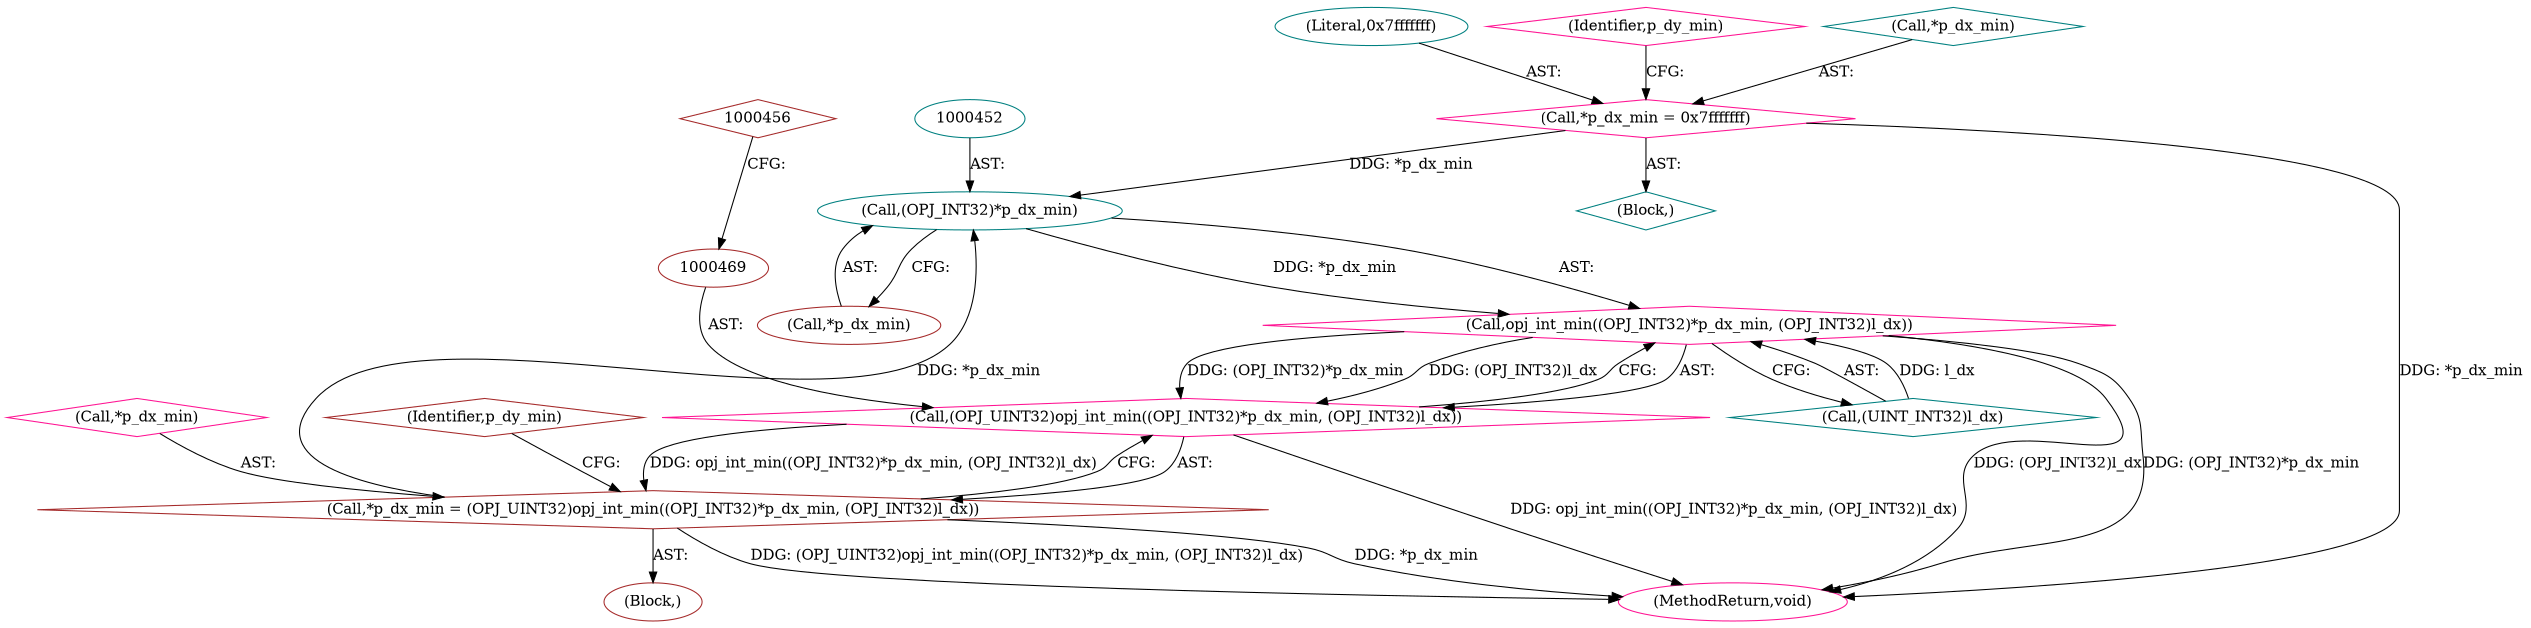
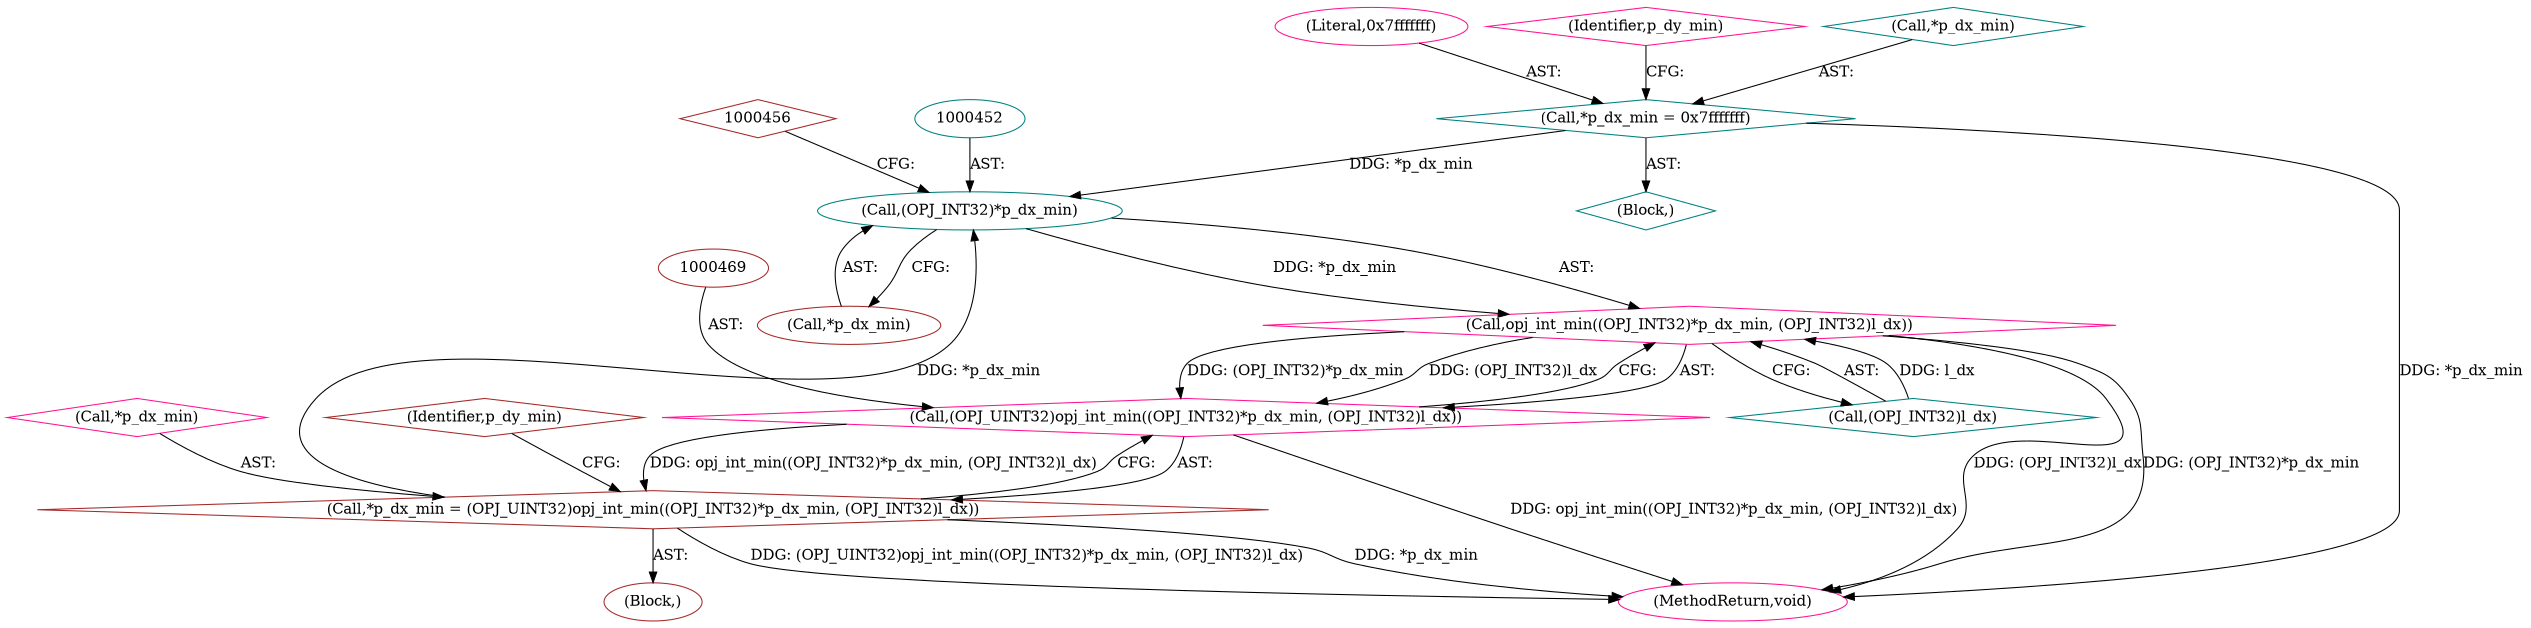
  digraph {
    node [color=deeppink shape=diamond]
-   n1 [label="(Call,*p_dx_min = 0x7fffffff)"]
+   n1 [color=teal label="(Call,*p_dx_min = 0x7fffffff)"]
    n2 [color=teal label="(Call,(OPJ_INT32)*p_dx_min)" shape=ellipse]
    n3 [color=teal label="(Block,)"]
    n4 [label="(MethodReturn,void)" shape=ellipse]
    n5 [label="(Call,opj_int_min((OPJ_INT32)*p_dx_min, (OPJ_INT32)l_dx))"]
    n6 [color=brown label="(Call,*p_dx_min)" shape=ellipse]
-   n7 [color=teal label="(Literal,0x7fffffff)" shape=ellipse]
+   n7 [label="(Literal,0x7fffffff)" shape=ellipse]
    n8 [label="(Call,(OPJ_UINT32)opj_int_min((OPJ_INT32)*p_dx_min, (OPJ_INT32)l_dx))"]
-   n9 [color=teal label="(Call,(UINT_INT32)l_dx)"]
+   n9 [color=teal label="(Call,(OPJ_INT32)l_dx)"]
    n10 [color=brown label="(Call,*p_dx_min = (OPJ_UINT32)opj_int_min((OPJ_INT32)*p_dx_min, (OPJ_INT32)l_dx))"]
    n11 [color=brown label="(Block,)" shape=ellipse]
    n12 [label="(Call,*p_dx_min)"]
    n13 [label="(Identifier,p_dy_min)"]
    n14 [color=teal label="(Call,*p_dx_min)"]
    n15 [color=brown label="(Identifier,p_dy_min)"]
    1000452 [color=teal shape=ellipse]
    1000456 [color=brown]
    n18 [color=brown label=1000469 shape=ellipse]
    n1 -> n2 [label="DDG: *p_dx_min"]
    n1 -> n3 [label="AST: "]
    n1 -> n4 [label="DDG: *p_dx_min"]
    n2 -> n5 [label="AST: "]
    n2 -> n5 [label="DDG: *p_dx_min"]
    n2 -> n6 [label="CFG: "]
    n5 -> n4 [label="DDG: (OPJ_INT32)l_dx"]
    n5 -> n4 [label="DDG: (OPJ_INT32)*p_dx_min"]
    n5 -> n8 [label="AST: "]
    n5 -> n8 [label="DDG: (OPJ_INT32)*p_dx_min"]
    n5 -> n8 [label="DDG: (OPJ_INT32)l_dx"]
    n5 -> n9 [label="CFG: "]
    n6 -> n2 [label="AST: "]
    n7 -> n1 [label="AST: "]
    n8 -> n4 [label="DDG: opj_int_min((OPJ_INT32)*p_dx_min, (OPJ_INT32)l_dx)"]
    n8 -> n5 [label="CFG: "]
    n8 -> n10 [label="AST: "]
    n8 -> n10 [label="DDG: opj_int_min((OPJ_INT32)*p_dx_min, (OPJ_INT32)l_dx)"]
    n9 -> n5 [label="AST: "]
    n9 -> n5 [label="DDG: l_dx"]
    n10 -> n2 [label="DDG: *p_dx_min"]
    n10 -> n4 [label="DDG: *p_dx_min"]
    n10 -> n4 [label="DDG: (OPJ_UINT32)opj_int_min((OPJ_INT32)*p_dx_min, (OPJ_INT32)l_dx)"]
    n10 -> n8 [label="CFG: "]
    n10 -> n11 [label="AST: "]
    n12 -> n10 [label="AST: "]
    n13 -> n1 [label="CFG: "]
    n14 -> n1 [label="AST: "]
    n15 -> n10 [label="CFG: "]
    1000452 -> n2 [label="AST: "]
-   1000456 -> n18 [label="CFG: "]
+   1000456 -> n2 [label="CFG: "]
    n18 -> n8 [label="AST: "]
  }
